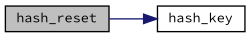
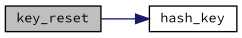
  digraph {
    rankdir=LR
    fontname="Source Code Pro"
    node [color=black fontname="Source Code Pro" fontsize=10 shape=record]
-   n1 [fillcolor=grey75 fontcolor=black height=0.2 label=hash_reset style=filled width=0.4]
+   n1 [fillcolor=grey75 fontcolor=black height=0.2 label=key_reset style=filled width=0.4]
    n2 [height=0.2 label=hash_key width=0.4]
    n1 -> n2 [color=midnightblue fontname="Source Code Pro" fontsize=10 labelfontname=FreeSans labelfontsize=10 style=solid]
  }
